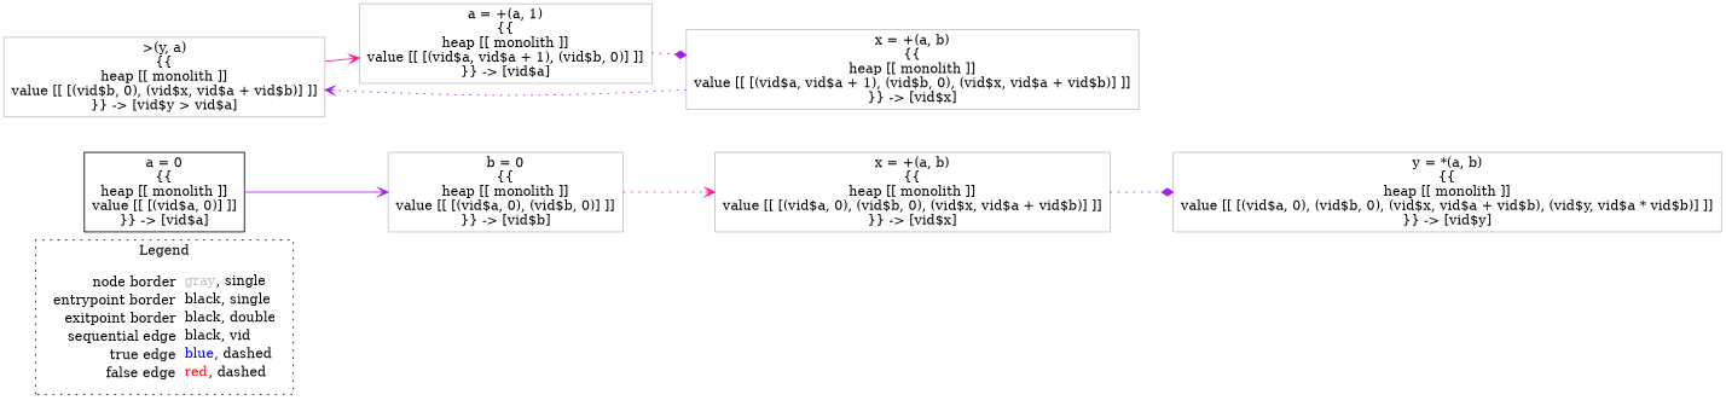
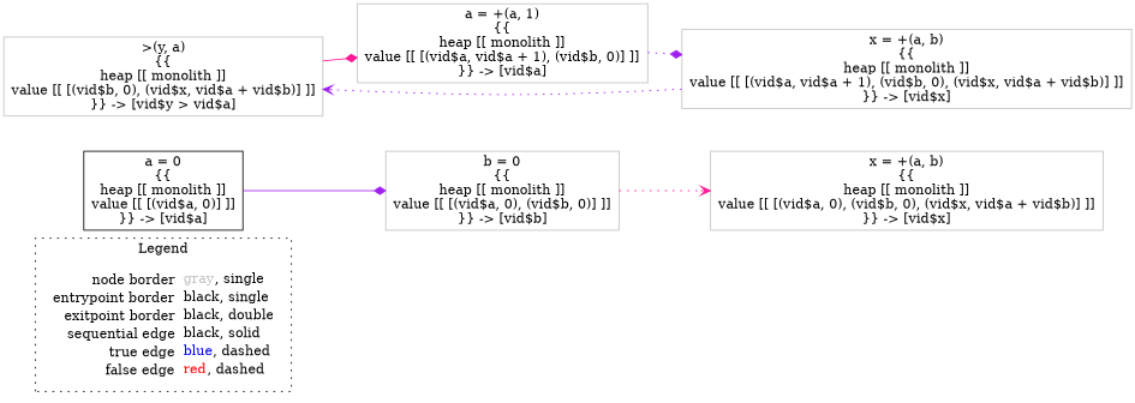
  digraph {
    rankdir=LR
    node [shape=rect color=gray]
    edge [arrowhead=vee color=purple style=dotted]
-   n1 [label=<<table border="0" cellpadding="2" cellspacing="0" cellborder="0"><tr><td align="right">node border&nbsp;</td><td align="left"><font color="gray">gray</font>, single</td></tr><tr><td align="right">entrypoint border&nbsp;</td><td align="left"><font color="black">black</font>, single</td></tr><tr><td align="right">exitpoint border&nbsp;</td><td align="left"><font color="black">black</font>, double</td></tr><tr><td align="right">sequential edge&nbsp;</td><td align="left"><font color="black">black</font>, vid</td></tr><tr><td align="right">true edge&nbsp;</td><td align="left"><font color="blue">blue</font>, dashed</td></tr><tr><td align="right">false edge&nbsp;</td><td align="left"><font color="red">red</font>, dashed</td></tr></table>> shape=plaintext color=""]
+   n1 [label=<<table border="0" cellpadding="2" cellspacing="0" cellborder="0"><tr><td align="right">node border&nbsp;</td><td align="left"><font color="gray">gray</font>, single</td></tr><tr><td align="right">entrypoint border&nbsp;</td><td align="left"><font color="black">black</font>, single</td></tr><tr><td align="right">exitpoint border&nbsp;</td><td align="left"><font color="black">black</font>, double</td></tr><tr><td align="right">sequential edge&nbsp;</td><td align="left"><font color="black">black</font>, solid</td></tr><tr><td align="right">true edge&nbsp;</td><td align="left"><font color="blue">blue</font>, dashed</td></tr><tr><td align="right">false edge&nbsp;</td><td align="left"><font color="red">red</font>, dashed</td></tr></table>> shape=plaintext color=""]
    n2 [color=black label=<a = 0<BR/>{{<BR/>heap [[ monolith ]]<BR/>value [[ [(vid$a, 0)] ]]<BR/>}} -&gt; [vid$a]>]
    n3 [label=<b = 0<BR/>{{<BR/>heap [[ monolith ]]<BR/>value [[ [(vid$a, 0), (vid$b, 0)] ]]<BR/>}} -&gt; [vid$b]>]
    n4 [label=<x = +(a, b)<BR/>{{<BR/>heap [[ monolith ]]<BR/>value [[ [(vid$a, 0), (vid$b, 0), (vid$x, vid$a + vid$b)] ]]<BR/>}} -&gt; [vid$x]>]
-   n5 [label=<y = *(a, b)<BR/>{{<BR/>heap [[ monolith ]]<BR/>value [[ [(vid$a, 0), (vid$b, 0), (vid$x, vid$a + vid$b), (vid$y, vid$a * vid$b)] ]]<BR/>}} -&gt; [vid$y]>]
    n6 [label=<&gt;(y, a)<BR/>{{<BR/>heap [[ monolith ]]<BR/>value [[ [(vid$b, 0), (vid$x, vid$a + vid$b)] ]]<BR/>}} -&gt; [vid$y &gt; vid$a]>]
    n7 [label=<a = +(a, 1)<BR/>{{<BR/>heap [[ monolith ]]<BR/>value [[ [(vid$a, vid$a + 1), (vid$b, 0)] ]]<BR/>}} -&gt; [vid$a]>]
    n8 [label=<x = +(a, b)<BR/>{{<BR/>heap [[ monolith ]]<BR/>value [[ [(vid$a, vid$a + 1), (vid$b, 0), (vid$x, vid$a + vid$b)] ]]<BR/>}} -&gt; [vid$x]>]
    subgraph cluster_1 {
      label=Legend
      style=dotted
      n1
    }
-   n2 -> n3 [style=solid]
+   n2 -> n3 [arrowhead=diamond style=solid]
    n3 -> n4 [color=deeppink]
-   n4 -> n5 [arrowhead=diamond]
-   n6 -> n7 [color=deeppink style=solid]
+   n6 -> n7 [arrowhead=diamond color=deeppink style=solid]
    n7 -> n8 [arrowhead=diamond]
    n8 -> n6
  }
